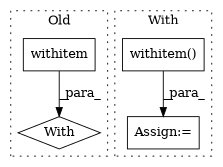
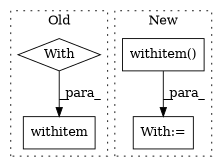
  digraph {
    node [shape=box]
    n1 [a=39 l="5,24" label=With s="1500,1510" shape=diamond]
    n2 [a=49 l=5 label=withitem s=1505]
    n3 [a=75 l=39 label="withitem()" s=1509]
-   n4 [a=68 l=3 label="Assign:=" s=1506]
+   n4 [a=68 l=3 label="With:=" s=1506]
    subgraph cluster_1 {
      label=Old
      style=dotted
      n1
      n2
    }
    subgraph cluster_2 {
-     label=With
+     label=New
      style=dotted
      n3
      n4
    }
-   n2 -> n1 [label=_para_]
+   n1 -> n2 [label=_para_]
    n3 -> n4 [label=_para_]
  }
